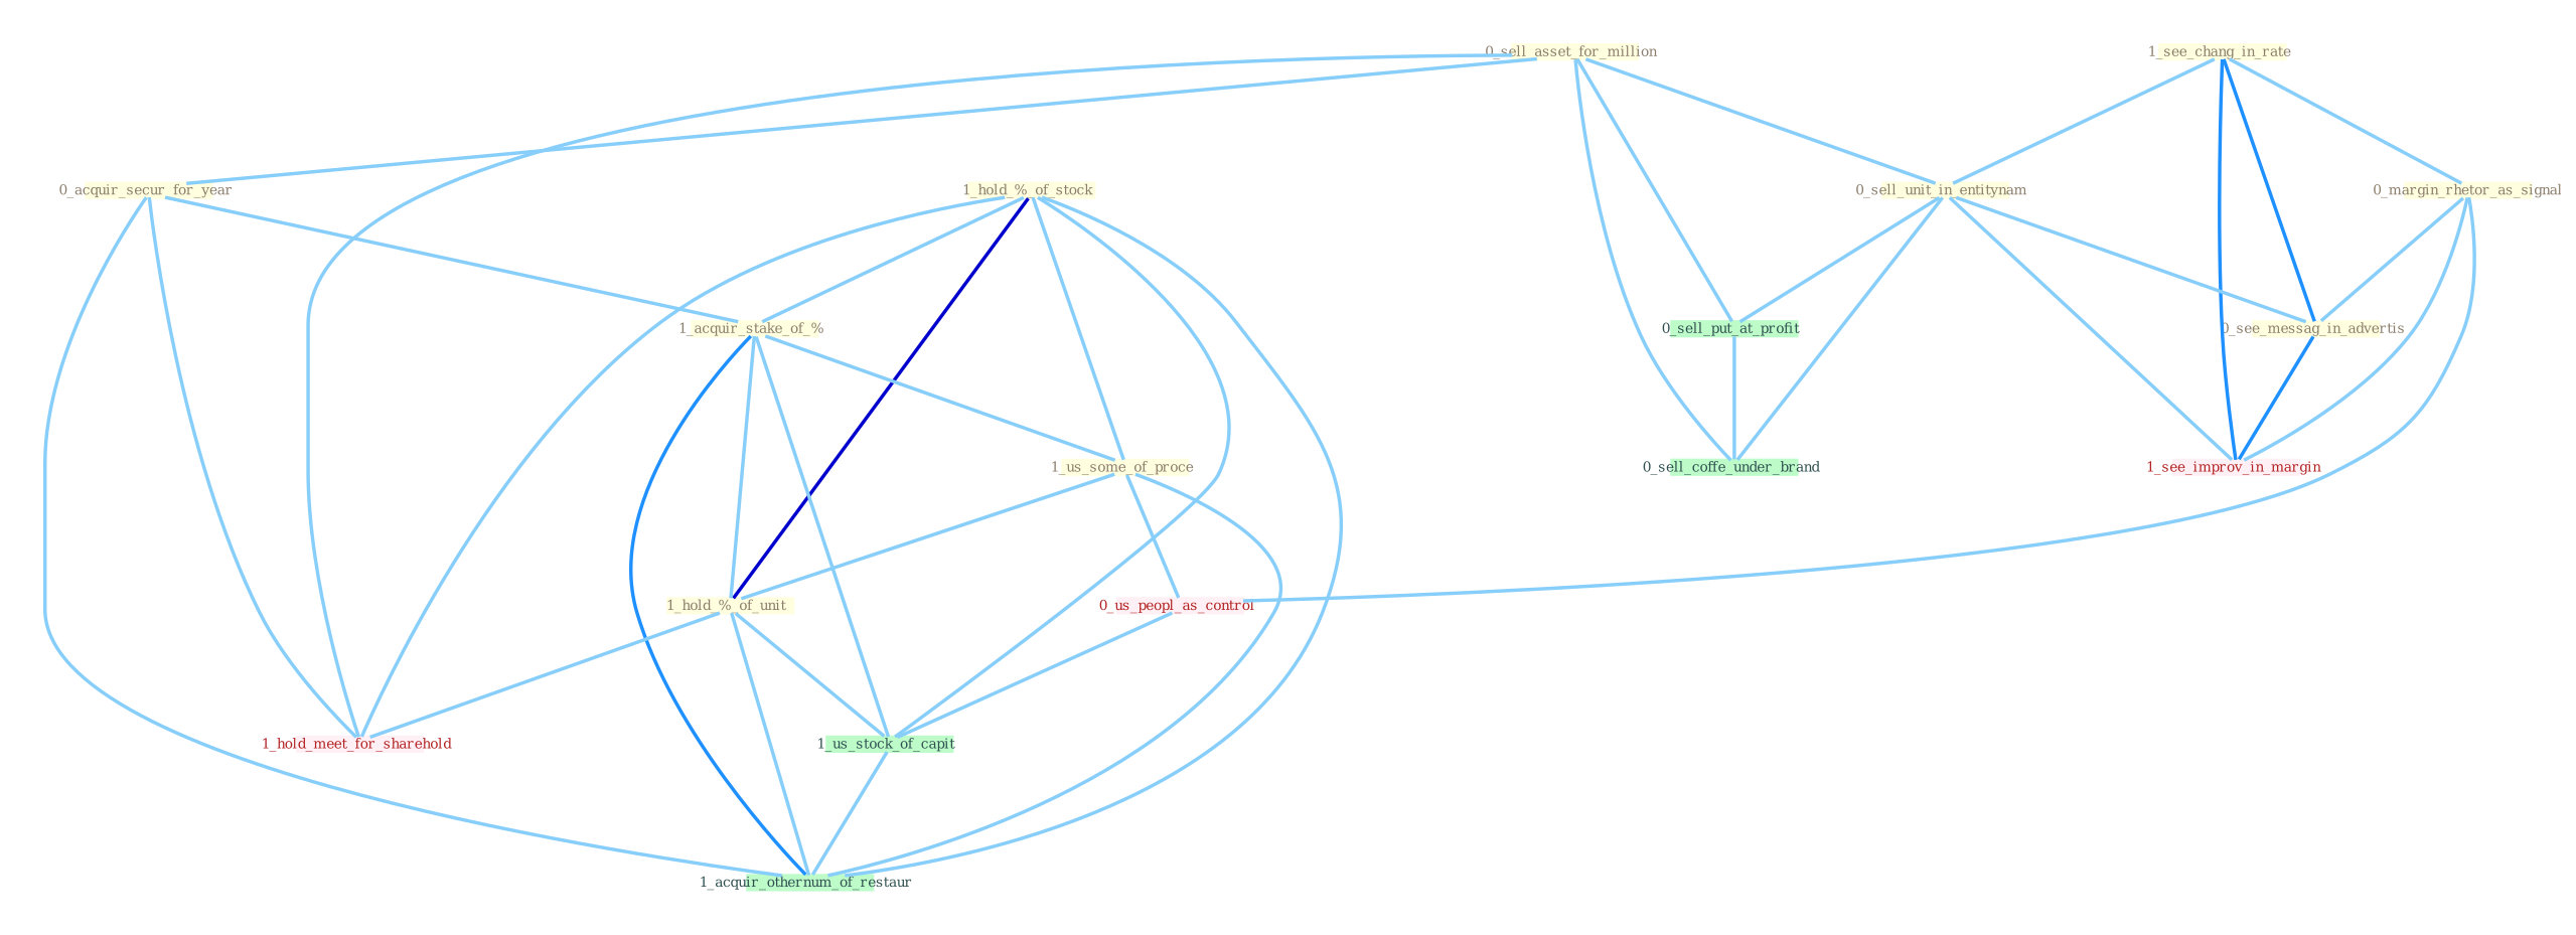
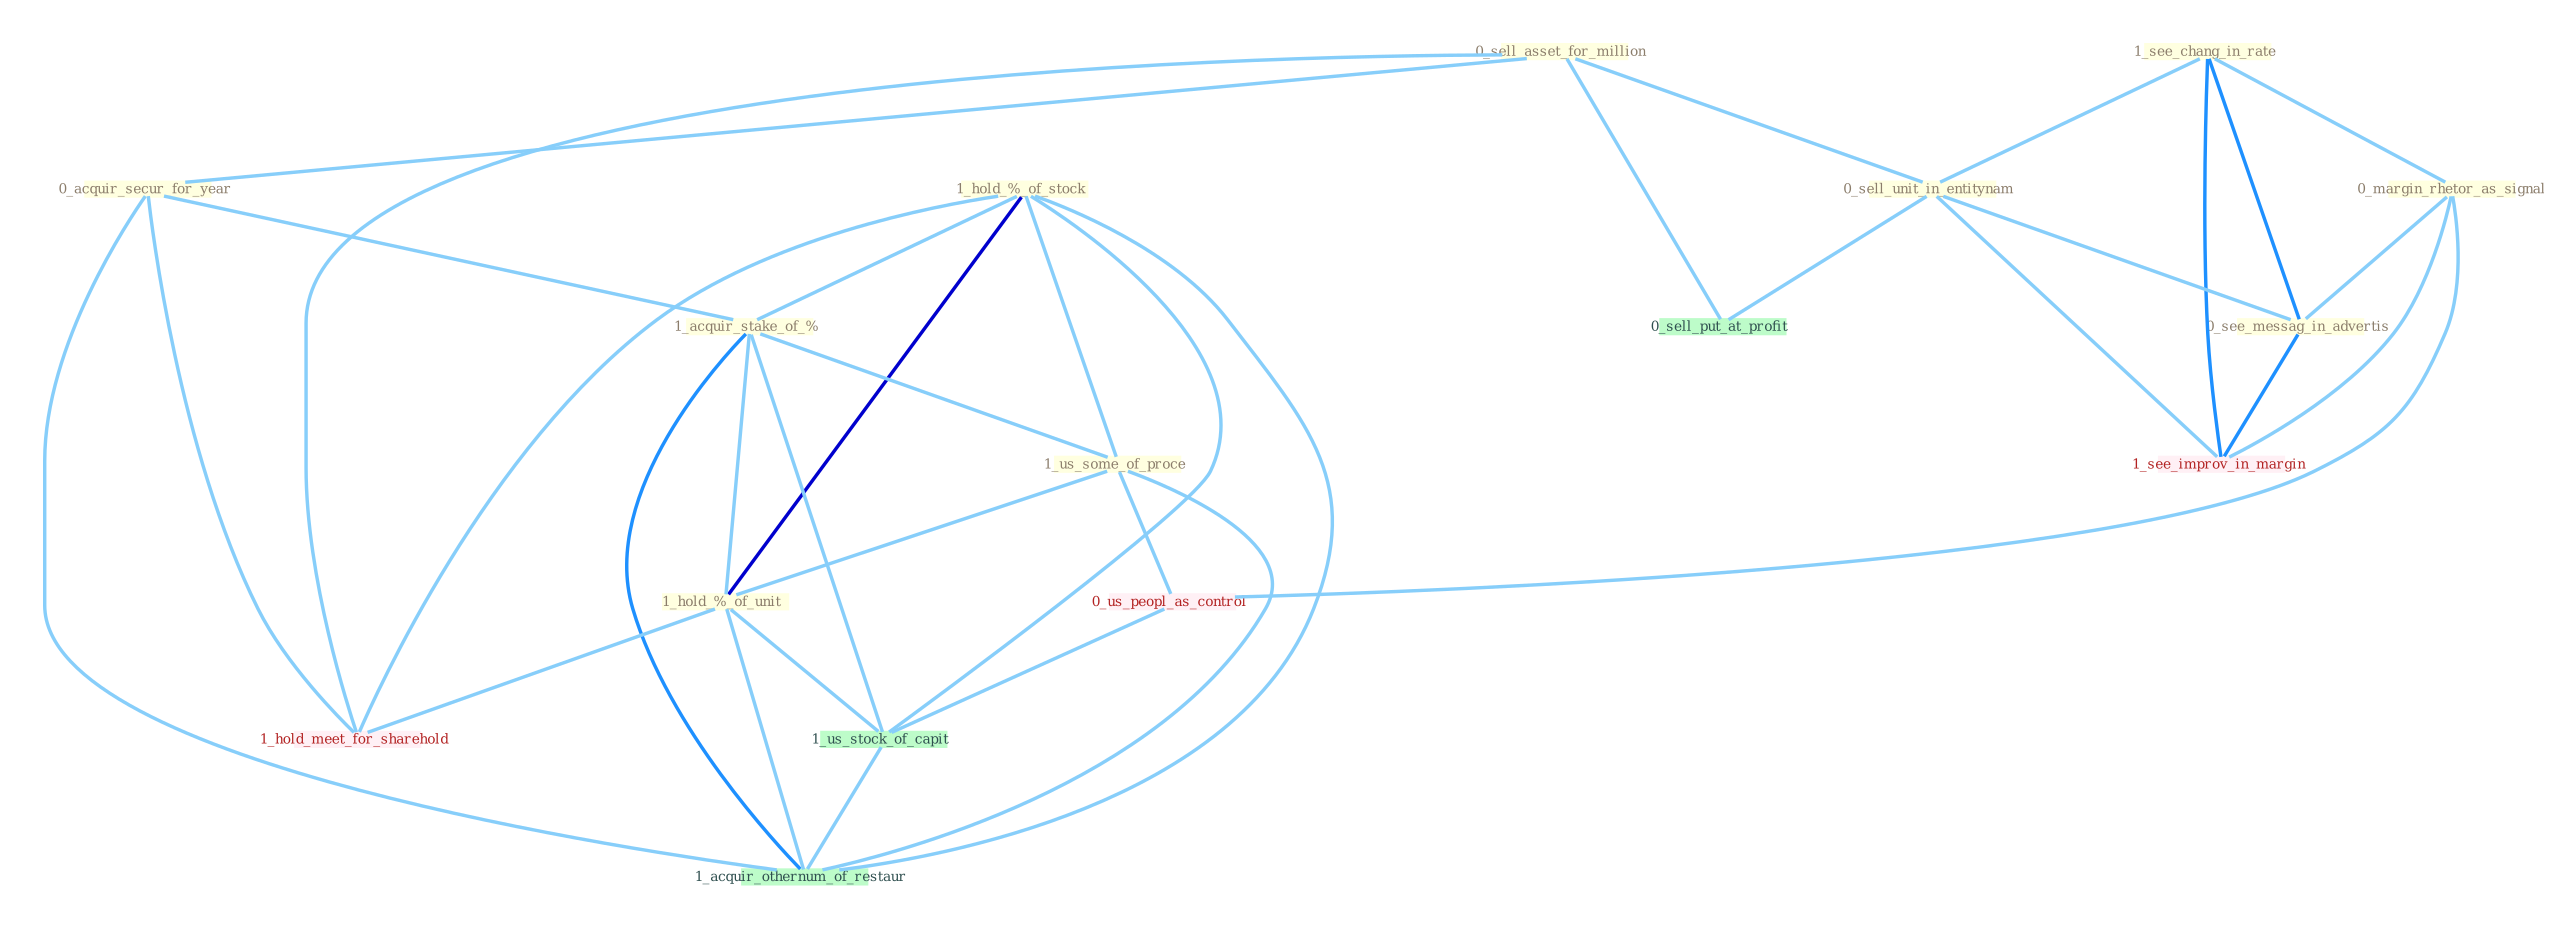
  graph {
    node [color="#ffffe0" fixedsize=true fontcolor="#8b7d6b" fontsize=4 shape=polygon style=filled]
    edge [color="#87cefa" w=1]
    "0_sell_asset_for_million " [height=.06 width=.5]
    "1_see_chang_in_rate " [height=.06 width=.5]
    "0_acquir_secur_for_year " [height=.06 width=.5]
    "1_hold_%_of_stock " [height=.06 width=.5]
    "1_acquir_stake_of_% " [height=.06 width=.5]
    "0_sell_unit_in_entitynam " [height=.06 width=.5]
    "1_us_some_of_proce " [height=.06 width=.5]
    n8 [height=.06 label="0_margin_rhetor_as_signal" width=.5]
    "1_hold_%_of_unit " [height=.06 width=.5]
    "0_see_messag_in_advertis " [height=.06 width=.5]
    "0_us_peopl_as_control " [color="#fff0f5" fontcolor="#b22222" height=.06 width=.5]
    "1_see_improv_in_margin " [color="#fff0f5" fontcolor="#b22222" height=.06 width=.5]
    "1_hold_meet_for_sharehold " [color="#fff0f5" fontcolor="#b22222" height=.06 width=.5]
    "0_sell_put_at_profit " [color="#BDFCC9" fontcolor="#2f4f4f" height=.06 width=.5]
-   "0_sell_coffe_under_brand " [color="#BDFCC9" fontcolor="#2f4f4f" height=.06 width=.5]
    "1_acquir_othernum_of_restaur " [color="#BDFCC9" fontcolor="#2f4f4f" height=.06 width=.5]
    "1_us_stock_of_capit " [color="#BDFCC9" fontcolor="#2f4f4f" height=.06 width=.5]
    subgraph sub_1 {
      "0_sell_asset_for_million "
      "1_see_chang_in_rate "
      "0_acquir_secur_for_year "
      "1_hold_%_of_stock "
      "1_acquir_stake_of_% "
      "0_sell_unit_in_entitynam "
      "1_us_some_of_proce "
      n8
      "1_hold_%_of_unit "
      "0_see_messag_in_advertis "
    }
    subgraph sub_2 {
      "0_us_peopl_as_control "
      "1_see_improv_in_margin "
      "1_hold_meet_for_sharehold "
    }
    "0_sell_asset_for_million " -- "0_acquir_secur_for_year "
    "0_sell_asset_for_million " -- "0_sell_unit_in_entitynam "
    "0_sell_asset_for_million " -- "1_hold_meet_for_sharehold "
    "0_sell_asset_for_million " -- "0_sell_put_at_profit "
-   "0_sell_asset_for_million " -- "0_sell_coffe_under_brand "
    "1_see_chang_in_rate " -- "0_sell_unit_in_entitynam "
    "1_see_chang_in_rate " -- n8
    "1_see_chang_in_rate " -- "0_see_messag_in_advertis " [color="#1e90ff" w=2]
    "1_see_chang_in_rate " -- "1_see_improv_in_margin " [color="#1e90ff" w=2]
    "0_acquir_secur_for_year " -- "1_acquir_stake_of_% "
    "0_acquir_secur_for_year " -- "1_hold_meet_for_sharehold "
    "0_acquir_secur_for_year " -- "1_acquir_othernum_of_restaur "
    "1_hold_%_of_stock " -- "1_acquir_stake_of_% "
    "1_hold_%_of_stock " -- "1_us_some_of_proce "
    "1_hold_%_of_stock " -- "1_hold_%_of_unit " [color="#0000cd" w=3]
    "1_hold_%_of_stock " -- "1_hold_meet_for_sharehold "
    "1_hold_%_of_stock " -- "1_acquir_othernum_of_restaur "
    "1_hold_%_of_stock " -- "1_us_stock_of_capit "
    "1_acquir_stake_of_% " -- "1_us_some_of_proce "
    "1_acquir_stake_of_% " -- "1_hold_%_of_unit "
    "1_acquir_stake_of_% " -- "1_acquir_othernum_of_restaur " [color="#1e90ff" w=2]
    "1_acquir_stake_of_% " -- "1_us_stock_of_capit "
    "0_sell_unit_in_entitynam " -- "0_see_messag_in_advertis "
    "0_sell_unit_in_entitynam " -- "1_see_improv_in_margin "
    "0_sell_unit_in_entitynam " -- "0_sell_put_at_profit "
-   "0_sell_unit_in_entitynam " -- "0_sell_coffe_under_brand "
    "1_us_some_of_proce " -- "1_hold_%_of_unit "
    "1_us_some_of_proce " -- "0_us_peopl_as_control "
    "1_us_some_of_proce " -- "1_acquir_othernum_of_restaur "
    n8 -- "0_see_messag_in_advertis "
    n8 -- "0_us_peopl_as_control "
    n8 -- "1_see_improv_in_margin "
    "1_hold_%_of_unit " -- "1_hold_meet_for_sharehold "
    "1_hold_%_of_unit " -- "1_acquir_othernum_of_restaur "
    "1_hold_%_of_unit " -- "1_us_stock_of_capit "
    "0_see_messag_in_advertis " -- "1_see_improv_in_margin " [color="#1e90ff" w=2]
    "0_us_peopl_as_control " -- "1_us_stock_of_capit "
-   "0_sell_put_at_profit " -- "0_sell_coffe_under_brand "
    "1_us_stock_of_capit " -- "1_acquir_othernum_of_restaur "
  }
